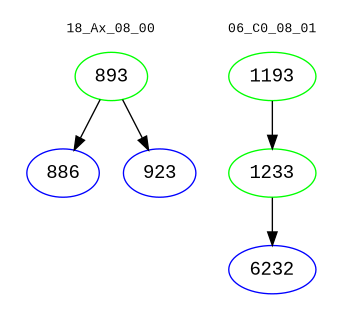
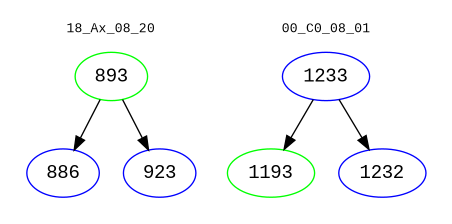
  digraph {
    fontname="Liberation Mono"
    node [color=blue fontname="Liberation Mono"]
    edge [color=black fontname="Liberation Mono"]
    n1 [color=green label=893]
    n2 [label=886]
    n3 [label=923]
-   n4 [color=green label=1233]
+   n4 [label=1233]
    n5 [color=green label=1193]
-   n6 [label=6232]
+   n6 [label=1232]
    subgraph cluster_1 {
      color=white
      fontsize=10
-     label="18_Ax_08_00"
+     label="18_Ax_08_20"
      n1
      n2
      n3
    }
    subgraph cluster_2 {
      color=white
      fontsize=10
-     label="06_C0_08_01"
+     label="00_C0_08_01"
      n4
      n5
      n6
    }
    n1 -> n2
    n1 -> n3
-   n5 -> n4
+   n4 -> n5
    n4 -> n6
  }
